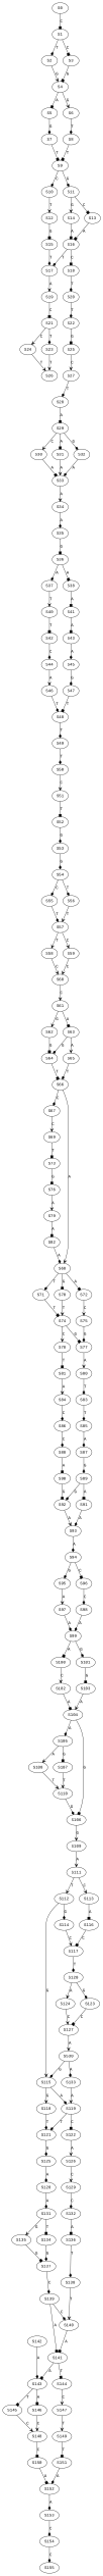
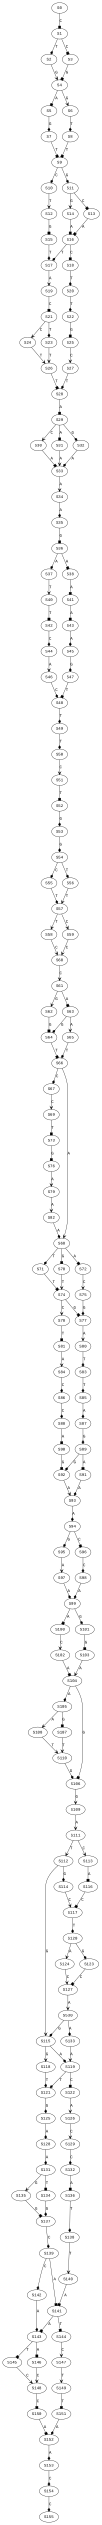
  strict digraph {
    fontname="Liberation Mono"
    node [fontname="Liberation Mono"]
    edge [arrowhead=diamond fontname="Liberation Mono"]
    S0
    S1
    S2
    S3
    S4
    S5
    S6
    S7
    S8
    S9
    S10
    S11
    S12
    S13
    S14
    S15
    S16
    S17
    S18
    S19
    S20
    S21
    S22
    S23
    S24
    S25
    S26
    S27
    S28
    S29
    S30
    S31
    S32
    S33
    S34
    S35
    S36
    S37
    S38
    S40
    S41
    S42
    S43
    S44
    S45
    S46
    S47
    S48
    S49
    S50
    S51
    S52
    S53
    S54
    S55
    S56
    S57
    S58
    S59
    S60
    S61
    S62
    S63
    S64
    S65
    S66
    S67
    S68
    S69
    S70
    S71
    S72
    S73
    S74
    S75
    S76
    S77
    S78
    S79
    S80
    S81
    S82
    S83
    S84
    S85
    S86
    S87
    S88
    S89
    S90
    S91
    S92
    S93
    S94
    S95
    S96
    S97
    S98
    S99
    S100
    S101
    S102
    S103
    S104
    S105
    S106
    S107
    S108
    S109
    S110
    S111
    S112
    S113
    S114
    S115
    S116
    S117
    S118
    S119
    S120
    S121
    S122
    S123
    S124
    S125
    S126
    S127
    S128
    S129
    n130 [label=S530]
    S131
    S132
    S133
    S134
    S135
    S136
    S137
    S138
    S139
    S140
    S141
    S142
    S143
    S144
    S145
    S146
    S147
    S148
    S149
    S150
    S151
    S152
    S153
    S154
    S155
    S0 -> S1 [arrowhead=box label=C]
    S1 -> S2 [label=T]
    S1 -> S3 [arrowhead=box label=C]
    S2 -> S4 [arrowhead=vee label=G]
    S3 -> S4 [arrowhead=box label=G]
    S4 -> S5 [arrowhead=box label=A]
    S4 -> S6 [arrowhead=vee label=G]
    S5 -> S7 [label=G]
    S6 -> S8 [label=T]
    S7 -> S9 [arrowhead=box label=T]
    S8 -> S9 [arrowhead=box label=T]
    S9 -> S10 [label=C]
    S9 -> S11 [label=G]
    S10 -> S12 [arrowhead=vee label=T]
    S11 -> S13 [arrowhead=box label=C]
    S11 -> S14 [arrowhead=vee label=G]
    S12 -> S15 [arrowhead=box label=G]
    S13 -> S16 [arrowhead=box label=A]
    S14 -> S16 [arrowhead=box label=A]
    S15 -> S17 [label=T]
    S16 -> S17 [label=T]
    S16 -> S18 [arrowhead=box label=C]
    S17 -> S19 [arrowhead=vee label=A]
    S18 -> S20 [label=T]
    S19 -> S21 [arrowhead=box label=C]
    S20 -> S22 [label=T]
    S21 -> S23 [label=T]
    S21 -> S24 [arrowhead=vee label=C]
    S22 -> S25 [arrowhead=box label=G]
    S23 -> S26 [arrowhead=vee label=T]
    S24 -> S26 [arrowhead=vee label=T]
    S25 -> S27 [arrowhead=vee label=C]
+   S26 -> S28 [arrowhead=box label=T]
    S27 -> S28 [label=T]
    S28 -> S29 [arrowhead=box label=A]
    S29 -> S30 [arrowhead=vee label=C]
    S29 -> S31 [arrowhead=box label=A]
    S29 -> S32 [label=G]
    S30 -> S33 [arrowhead=box label=A]
    S31 -> S33 [arrowhead=vee label=A]
    S32 -> S33 [label=A]
    S33 -> S34 [arrowhead=vee label=A]
    S34 -> S35 [label=A]
    S35 -> S36 [arrowhead=box label=G]
    S36 -> S37 [label=A]
    S36 -> S38 [arrowhead=box label=A]
    S37 -> S40 [arrowhead=vee label=T]
    S38 -> S41 [arrowhead=box label=A]
    S40 -> S42 [arrowhead=box label=T]
    S41 -> S43 [arrowhead=box label=A]
    S42 -> S44 [label=C]
    S43 -> S45 [label=A]
    S44 -> S46 [arrowhead=vee label=A]
    S45 -> S47 [label=G]
-   S46 -> S48 [label=T]
+   S46 -> S48 [label=C]
    S47 -> S48 [arrowhead=box label=T]
    S48 -> S49 [label=T]
    S49 -> S50 [label=T]
    S50 -> S51 [arrowhead=vee label=C]
    S51 -> S52 [arrowhead=box label=T]
    S52 -> S53 [label=G]
    S53 -> S54 [label=G]
    S54 -> S55 [label=C]
    S54 -> S56 [label=T]
    S55 -> S57 [label=T]
    S56 -> S57 [arrowhead=vee label=T]
    S57 -> S58 [arrowhead=vee label=T]
    S57 -> S59 [arrowhead=vee label=C]
    S58 -> S60 [arrowhead=vee label=C]
    S59 -> S60 [arrowhead=vee label=C]
    S60 -> S61 [arrowhead=vee label=C]
    S61 -> S62 [arrowhead=vee label=G]
    S61 -> S63 [arrowhead=box label=A]
    S62 -> S64 [arrowhead=box label=G]
    S63 -> S64 [label=G]
    S63 -> S65 [arrowhead=vee label=A]
    S64 -> S66 [arrowhead=box label=T]
    S65 -> S66 [label=T]
    S66 -> S67 [label=C]
    S66 -> S68 [arrowhead=vee label=A]
    S67 -> S69 [arrowhead=vee label=C]
    S68 -> S70 [arrowhead=box label=G]
    S68 -> S71 [label=T]
    S68 -> S72 [arrowhead=box label=A]
    S69 -> S73 [arrowhead=box label=T]
    S70 -> S74 [arrowhead=vee label=T]
    S71 -> S74 [arrowhead=box label=T]
    S72 -> S75 [arrowhead=vee label=C]
    S73 -> S76 [arrowhead=box label=G]
    S74 -> S77 [arrowhead=box label=G]
    S74 -> S78 [arrowhead=vee label=C]
    S75 -> S77 [label=G]
    S76 -> S79 [arrowhead=vee label=A]
    S77 -> S80 [arrowhead=vee label=A]
    S78 -> S81 [arrowhead=box label=T]
-   S79 -> S82 [arrowhead=box label=A]
+   S79 -> S82 [arrowhead=vee label=A]
    S80 -> S83 [label=T]
    S81 -> S84 [arrowhead=vee label=A]
    S82 -> S68 [label=A]
    S83 -> S85 [label=T]
    S84 -> S86 [label=C]
    S85 -> S87 [label=A]
    S86 -> S88 [label=C]
    S87 -> S89 [label=G]
    S88 -> S90 [arrowhead=box label=A]
    S89 -> S91 [arrowhead=box label=A]
    S89 -> S92 [label=G]
    S90 -> S92 [arrowhead=box label=G]
    S91 -> S93 [label=A]
    S92 -> S93 [arrowhead=vee label=A]
    S93 -> S94 [label=A]
    S94 -> S95 [label=G]
    S94 -> S96 [arrowhead=box label=C]
    S95 -> S97 [arrowhead=vee label=A]
    S96 -> S98 [label=C]
    S97 -> S99 [label=A]
    S98 -> S99 [label=A]
    S99 -> S100 [arrowhead=box label=A]
    S99 -> S101 [label=G]
    S100 -> S102 [arrowhead=vee label=C]
    S101 -> S103 [arrowhead=box label=G]
    S102 -> S104 [arrowhead=box label=A]
    S103 -> S104 [arrowhead=vee label=A]
    S104 -> S105 [label=A]
    S104 -> S106 [arrowhead=box label=G]
    S105 -> S107 [arrowhead=box label=G]
    S105 -> S108 [arrowhead=vee label=A]
    S106 -> S109 [arrowhead=vee label=G]
    S107 -> S110 [arrowhead=vee label=T]
    S108 -> S110 [arrowhead=vee label=T]
    S109 -> S111 [arrowhead=vee label=A]
    S110 -> S106 [label=G]
    S111 -> S112 [arrowhead=vee label=T]
    S111 -> S113 [arrowhead=vee label=C]
    S112 -> S114 [label=G]
    S112 -> S115 [arrowhead=vee label=G]
    S113 -> S116 [arrowhead=box label=A]
    S114 -> S117 [arrowhead=vee label=C]
    S115 -> S118 [arrowhead=vee label=G]
    S115 -> S119 [label=A]
    S116 -> S117 [arrowhead=box label=C]
    S117 -> S120 [label=T]
    S118 -> S121 [label=T]
    S119 -> S121 [label=T]
    S119 -> S122 [arrowhead=box label=C]
    S120 -> S123 [label=G]
    S120 -> S124 [arrowhead=vee label=A]
    S121 -> S125 [label=G]
    S122 -> S126 [arrowhead=vee label=A]
    S123 -> S127 [arrowhead=box label=C]
    S124 -> S127 [arrowhead=vee label=C]
    S125 -> S128 [label=A]
    S126 -> S129 [arrowhead=vee label=C]
    S127 -> n130 [arrowhead=vee label=A]
    S128 -> S131 [label=A]
    S129 -> S132 [label=C]
    n130 -> S115 [label=G]
    n130 -> S133 [label=A]
    S131 -> S134 [arrowhead=box label=T]
    S131 -> S135 [arrowhead=vee label=G]
    S132 -> S136 [arrowhead=box label=A]
    S133 -> S119 [arrowhead=vee label=A]
    S134 -> S137 [label=G]
    S135 -> S137 [arrowhead=box label=G]
    S136 -> S138 [label=T]
    S137 -> S139 [label=C]
    S138 -> S140 [arrowhead=vee label=T]
    S139 -> S141 [arrowhead=box label=A]
-   S139 -> S140 [label=C]
+   S139 -> S142 [label=C]
    S140 -> S141 [arrowhead=box label=A]
    S141 -> S143 [arrowhead=box label=A]
    S141 -> S144 [arrowhead=box label=T]
    S142 -> S143 [label=A]
    S143 -> S145 [arrowhead=box label=T]
    S143 -> S146 [arrowhead=box label=A]
    S144 -> S147 [arrowhead=vee label=C]
    S145 -> S148 [arrowhead=vee label=C]
    S146 -> S148 [arrowhead=vee label=C]
    S147 -> S149 [arrowhead=vee label=T]
    S148 -> S150 [arrowhead=box label=C]
    S149 -> S151 [arrowhead=box label=T]
    S150 -> S152 [arrowhead=box label=A]
    S151 -> S152 [label=A]
    S152 -> S153 [label=A]
    S153 -> S154 [label=C]
    S154 -> S155 [label=C]
  }
